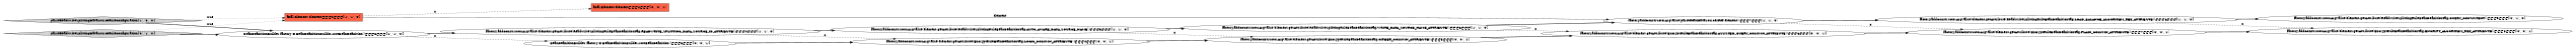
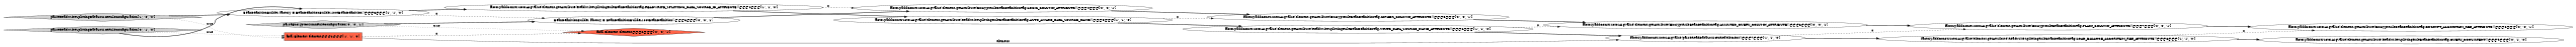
  digraph {
    rankdir=LR
    node [fillcolor=white shape=ellipse style=filled]
    edge [style=bold]
-   n1 [fillcolor=tomato label="final Element element@@@2@@@['0', '0', '1']" shape=box]
+   n1 [fillcolor=tomato label="final Element element@@@2@@@['0', '0', '1']" shape=diamond]
    n2 [label="factory.addConstructorArgValue(element.getAttribute(EncryptRuleBeanDefinitionTag.LOGIC_COLUMN_ATTRIBUTE))@@@4@@@['0', '0', '1']"]
    n3 [label="factory.addConstructorArgValue(element.getAttribute(EncryptRuleBeanDefinitionTag.CIPHER_COLUMN_ATTRIBUTE))@@@5@@@['0', '0', '1']"]
    n4 [label="factory.addConstructorArgValue(element.getAttribute(EncryptRuleBeanDefinitionTag.ASSISTED_QUERY_COLUMN_ATTRIBUTE))@@@6@@@['0', '0', '1']"]
    n5 [fillcolor=lightgray label="parseReadwriteSplittingDataSourceRuleConfiguration['1', '0', '0']" shape=diamond]
    n6 [fillcolor=tomato label="final Element element@@@2@@@['1', '1', '0']" shape=box]
    n7 [label="BeanDefinitionBuilder factory = BeanDefinitionBuilder.rootBeanDefinition()@@@3@@@['1', '1', '0']"]
    n8 [label="factory.addConstructorArgValue(parseReadDataSourcesRef(element))@@@7@@@['1', '1', '0']"]
    n9 [label="BeanDefinitionBuilder factory = BeanDefinitionBuilder.rootBeanDefinition()@@@3@@@['0', '0', '1']"]
    n10 [label="factory.addConstructorArgValue(element.getAttribute(ReadwriteSplittingRuleBeanDefinitionTag.READWRITE_SPLITTING_DATA_SOURCE_ID_ATTRIBUTE))@@@4@@@['1', '1', '0']"]
    n11 [fillcolor=lightgray label="parseReadwriteSplittingDataSourceRuleConfiguration['0', '1', '0']" shape=diamond]
    n12 [label="factory.addConstructorArgValue(element.getAttribute(EncryptRuleBeanDefinitionTag.PLAIN_COLUMN_ATTRIBUTE))@@@7@@@['0', '0', '1']"]
    n13 [label="factory.addConstructorArgValue(element.getAttribute(ReadwriteSplittingRuleBeanDefinitionTag.LOAD_BALANCE_ALGORITHM_REF_ATTRIBUTE))@@@8@@@['1', '1', '0']"]
    n14 [label="factory.addConstructorArgValue(element.getAttribute(EncryptRuleBeanDefinitionTag.ENCRYPT_ALGORITHM_REF_ATTRIBUTE))@@@8@@@['0', '0', '1']"]
    n15 [label="factory.addConstructorArgValue(element.getAttribute(ReadwriteSplittingRuleBeanDefinitionTag.WRITE_DATA_SOURCE_NAME_ATTRIBUTE))@@@6@@@['1', '1', '0']"]
    n16 [label="factory.addConstructorArgValue(element.getAttribute(ReadwriteSplittingRuleBeanDefinitionTag.AUTO_AWARE_DATA_SOURCE_NAME))@@@5@@@['1', '1', '0']"]
+   n17 [fillcolor=lightgray label="parseEncryptColumnRuleConfiguration['0', '0', '1']" shape=diamond]
    n18 [label="factory.addConstructorArgValue(element.getAttribute(ReadwriteSplittingRuleBeanDefinitionTag.QUERY_CONSISTENT))@@@9@@@['0', '1', '0']"]
    n2 -> n3
    n3 -> n4
    n4 -> n12
    n5 -> n6 [label=true style=dotted]
    n5 -> n7
    n6 -> n1 [label=0 style=dashed]
    n6 -> n8 [label=element style=solid]
    n7 -> n9 [label=0 style=dashed]
    n7 -> n10
    n8 -> n12 [label=0 style=dashed]
    n8 -> n13
    n9 -> n2
    n10 -> n2 [label=0 style=dashed]
    n10 -> n16
    n11 -> n6 [label=true style=dotted]
    n11 -> n7
    n12 -> n14
    n13 -> n14 [label=0 style=dashed]
    n13 -> n18
    n15 -> n4 [label=0 style=dashed]
    n15 -> n8
    n16 -> n3 [label=0 style=dashed]
    n16 -> n15
+   n17 -> n1 [label=true style=dotted]
+   n17 -> n9
  }
